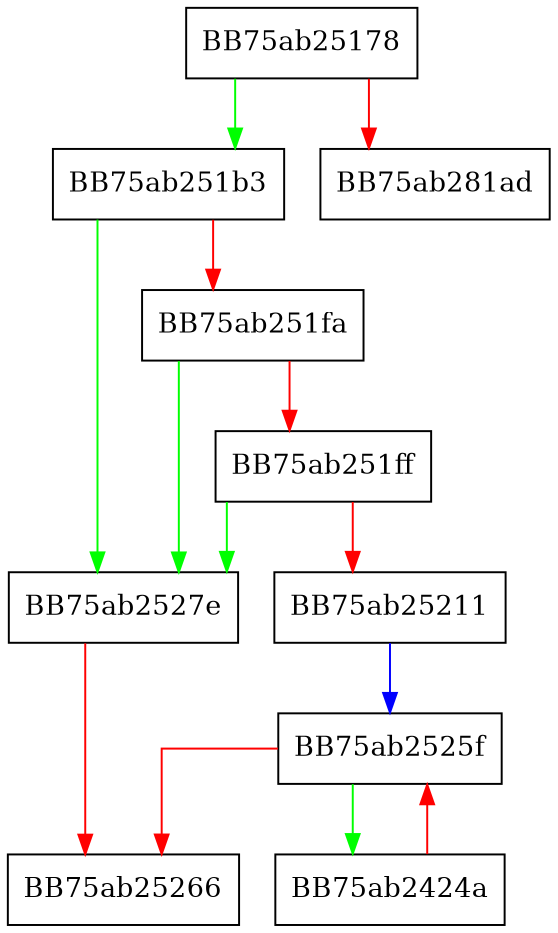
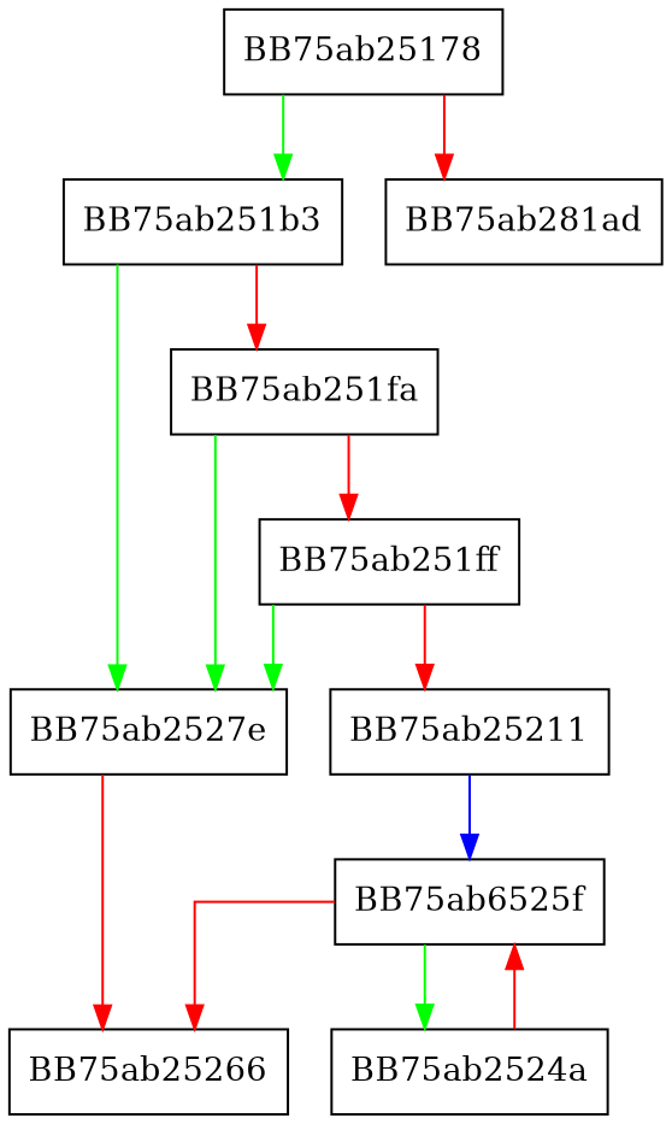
  digraph {
    splines=ortho
    node [shape=box]
    edge [color=red]
    BB75ab25178
    BB75ab251b3
    n3 [label=BB75ab281ad]
    BB75ab2527e
    BB75ab251fa
    BB75ab25266
    BB75ab251ff
    BB75ab25211
-   BB75ab2525f
-   BB75ab2524a [label=BB75ab2424a]
+   BB75ab2525f [label=BB75ab6525f]
+   BB75ab2524a
    BB75ab25178 -> BB75ab251b3 [color=green]
    BB75ab25178 -> n3
    BB75ab251b3 -> BB75ab2527e [color=green]
    BB75ab251b3 -> BB75ab251fa
    BB75ab2527e -> BB75ab25266
    BB75ab251fa -> BB75ab2527e [color=green]
    BB75ab251fa -> BB75ab251ff
    BB75ab251ff -> BB75ab2527e [color=green]
    BB75ab251ff -> BB75ab25211
    BB75ab25211 -> BB75ab2525f [color=blue]
    BB75ab2525f -> BB75ab25266
    BB75ab2525f -> BB75ab2524a [color=green]
    BB75ab2524a -> BB75ab2525f
  }
